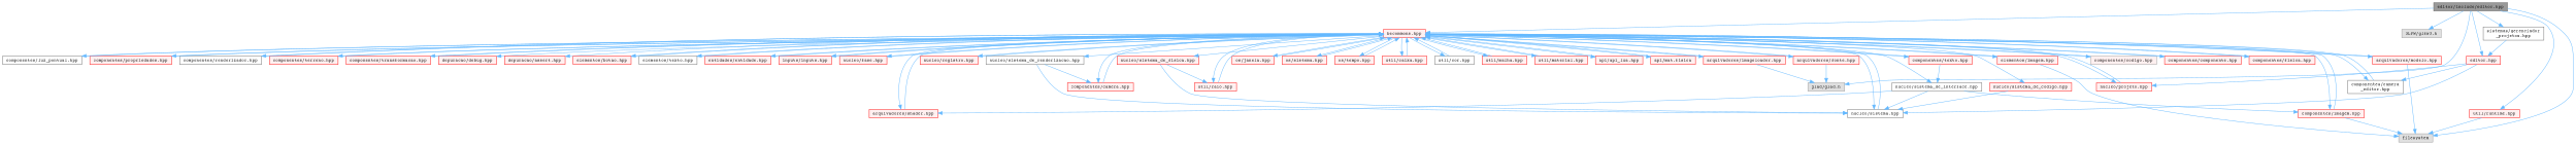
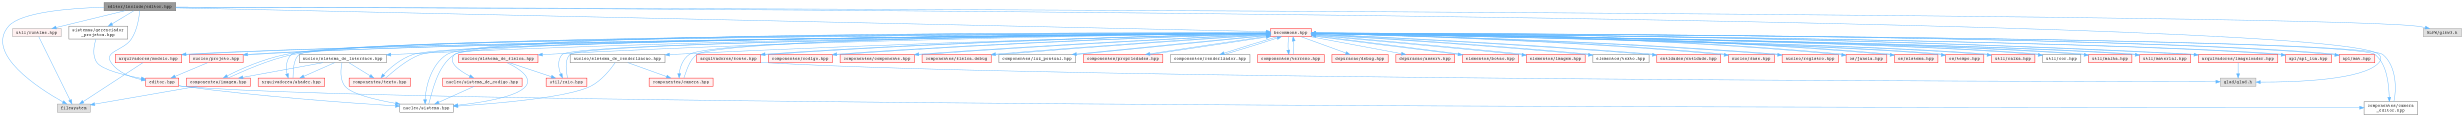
  digraph {
    fontname="Courier Prime"
    node [color=red fillcolor="#FFF0F0" fontname="Courier Prime" fontsize=10 shape=box style=filled]
    edge [color=steelblue1 fontname="Courier Prime" fontsize=10 labelfontname=Helvetica labelfontsize=10 style=solid]
    n1 [color=gray40 fillcolor=grey60 fontcolor=black height=0.2 label="editor/include/editor.hpp" width=0.4]
    n2 [color=grey60 fillcolor="#E0E0E0" height=0.2 label="glad/glad.h" width=0.4]
    n3 [color=grey60 fillcolor="#E0E0E0" height=0.2 label="GLFW/glfw3.h" width=0.4]
    n4 [color=grey60 fillcolor="#E0E0E0" height=0.2 label=filesystem width=0.4]
    n5 [height=0.2 label="becommons.hpp" width=0.4]
-   n6 [height=0.2 label="util/runtime.hpp" width=0.4]
+   n6 [color=grey60 height=0.2 label="util/runtime.hpp" width=0.4]
    n7 [color=grey40 fillcolor=white height=0.2 label="sistemas/gerenciador\l_projetos.hpp" width=0.4]
    n8 [height=0.2 label="editor.hpp" width=0.4]
    n9 [height=0.2 label="api/api_lua.hpp" width=0.4]
-   n10 [height=0.2 label="api/mat.fisica" width=0.4]
+   n10 [height=0.2 label="api/mat.hpp" width=0.4]
    n11 [height=0.2 label="arquivadores/fonte.hpp" width=0.4]
    n12 [height=0.2 label="arquivadores/imageloader.hpp" width=0.4]
    n13 [height=0.2 label="arquivadores/modelo.hpp" width=0.4]
    n14 [height=0.2 label="arquivadores/shader.hpp" width=0.4]
    n15 [height=0.2 label="componentes/camera.hpp" width=0.4]
    n16 [color=grey40 fillcolor=white height=0.2 label="componentes/camera\l_editor.hpp" width=0.4]
-   n17 [color=grey60 height=0.2 label="componentes/codigo.hpp" width=0.4]
+   n17 [height=0.2 label="componentes/codigo.hpp" width=0.4]
    n18 [height=0.2 label="componentes/componente.hpp" width=0.4]
-   n19 [height=0.2 label="componentes/fisica.hpp" width=0.4]
+   n19 [height=0.2 label="componentes/fisica.debug" width=0.4]
    n20 [height=0.2 label="componentes/imagem.hpp" width=0.4]
    n21 [color=grey40 fillcolor=white height=0.2 label="componentes/luz_pontual.hpp" width=0.4]
    n22 [height=0.2 label="componentes/propriedades.hpp" width=0.4]
    n23 [color=grey40 fillcolor=white height=0.2 label="componentes/renderizador.hpp" width=0.4]
    n24 [height=0.2 label="componentes/terreno.hpp" width=0.4]
    n25 [height=0.2 label="componentes/texto.hpp" width=0.4]
-   n26 [height=0.2 label="componentes/transformacao.hpp" width=0.4]
    n27 [height=0.2 label="depuracao/debug.hpp" width=0.4]
    n28 [height=0.2 label="depuracao/assert.hpp" width=0.4]
    n29 [height=0.2 label="elementos/botao.hpp" width=0.4]
    n30 [height=0.2 label="elementos/imagem.hpp" width=0.4]
    n31 [color=grey40 fillcolor=white height=0.2 label="elementos/texto.hpp" width=0.4]
    n32 [height=0.2 label="entidades/entidade.hpp" width=0.4]
-   n33 [height=0.2 label="inputs/inputs.hpp" width=0.4]
    n34 [height=0.2 label="nucleo/fase.hpp" width=0.4]
    n35 [height=0.2 label="nucleo/projeto.hpp" width=0.4]
    n36 [height=0.2 label="nucleo/registro.hpp" width=0.4]
    n37 [color=grey40 fillcolor=white height=0.2 label="nucleo/sistema.hpp" width=0.4]
    n38 [height=0.2 label="nucleo/sistema_de_codigo.hpp" width=0.4]
    n39 [height=0.2 label="nucleo/sistema_de_fisica.hpp" width=0.4]
    n40 [height=0.2 label="util/raio.hpp" width=0.4]
    n41 [color=grey40 fillcolor=white height=0.2 label="nucleo/sistema_de_interface.hpp" width=0.4]
    n42 [color=grey40 fillcolor=white height=0.2 label="nucleo/sistema_de_renderizacao.hpp" width=0.4]
    n43 [height=0.2 label="os/janela.hpp" width=0.4]
    n44 [height=0.2 label="os/sistema.hpp" width=0.4]
    n45 [height=0.2 label="os/tempo.hpp" width=0.4]
    n46 [height=0.2 label="util/caixa.hpp" width=0.4]
    n47 [color=grey40 fillcolor=white height=0.2 label="util/cor.hpp" width=0.4]
    n48 [height=0.2 label="util/malha.hpp" width=0.4]
    n49 [height=0.2 label="util/material.hpp" width=0.4]
    n1 -> n2
    n1 -> n3
    n1 -> n4
    n1 -> n5
    n1 -> n6
    n1 -> n7
    n1 -> n8
    n5 -> n9
    n5 -> n10
    n5 -> n11
    n5 -> n12
    n5 -> n13
    n5 -> n14
    n5 -> n15
    n5 -> n16
    n5 -> n17
    n5 -> n18
    n5 -> n19
    n5 -> n20
    n5 -> n21
    n5 -> n22
    n5 -> n23
    n5 -> n24
    n5 -> n25
-   n5 -> n26
    n5 -> n27
    n5 -> n28
    n5 -> n29
    n5 -> n30
    n5 -> n31
    n5 -> n32
-   n5 -> n33
    n5 -> n34
    n5 -> n35
    n5 -> n36
    n5 -> n37
    n5 -> n38
    n5 -> n39
    n5 -> n40
    n5 -> n41
    n5 -> n42
    n5 -> n43
    n5 -> n44
    n5 -> n45
    n5 -> n46
    n5 -> n47
    n5 -> n48
    n5 -> n49
    n6 -> n4
    n7 -> n8
    n8 -> n16
-   n8 -> n35
+   n35 -> n8
    n8 -> n37
    n9 -> n5
    n10 -> n5
    n11 -> n2
    n11 -> n5
    n12 -> n2
    n12 -> n5
    n13 -> n4
    n13 -> n5
    n14 -> n5
    n15 -> n5
    n16 -> n5
    n17 -> n5
    n18 -> n5
    n19 -> n5
    n20 -> n4
    n20 -> n5
    n21 -> n5
    n22 -> n5
    n23 -> n5
    n24 -> n5
    n25 -> n5
-   n26 -> n5
    n29 -> n5
-   n30 -> n4
    n30 -> n5
    n31 -> n5
    n32 -> n5
-   n33 -> n5
    n34 -> n5
    n35 -> n5
    n36 -> n5
    n37 -> n5
    n38 -> n37
    n39 -> n37
    n39 -> n40
    n40 -> n5
    n41 -> n14
    n41 -> n20
-   n25 -> n41
+   n41 -> n25
    n41 -> n37
    n42 -> n15
    n42 -> n37
    n43 -> n5
    n44 -> n5
    n45 -> n5
    n46 -> n5
    n47 -> n5
    n48 -> n5
    n49 -> n5
  }
